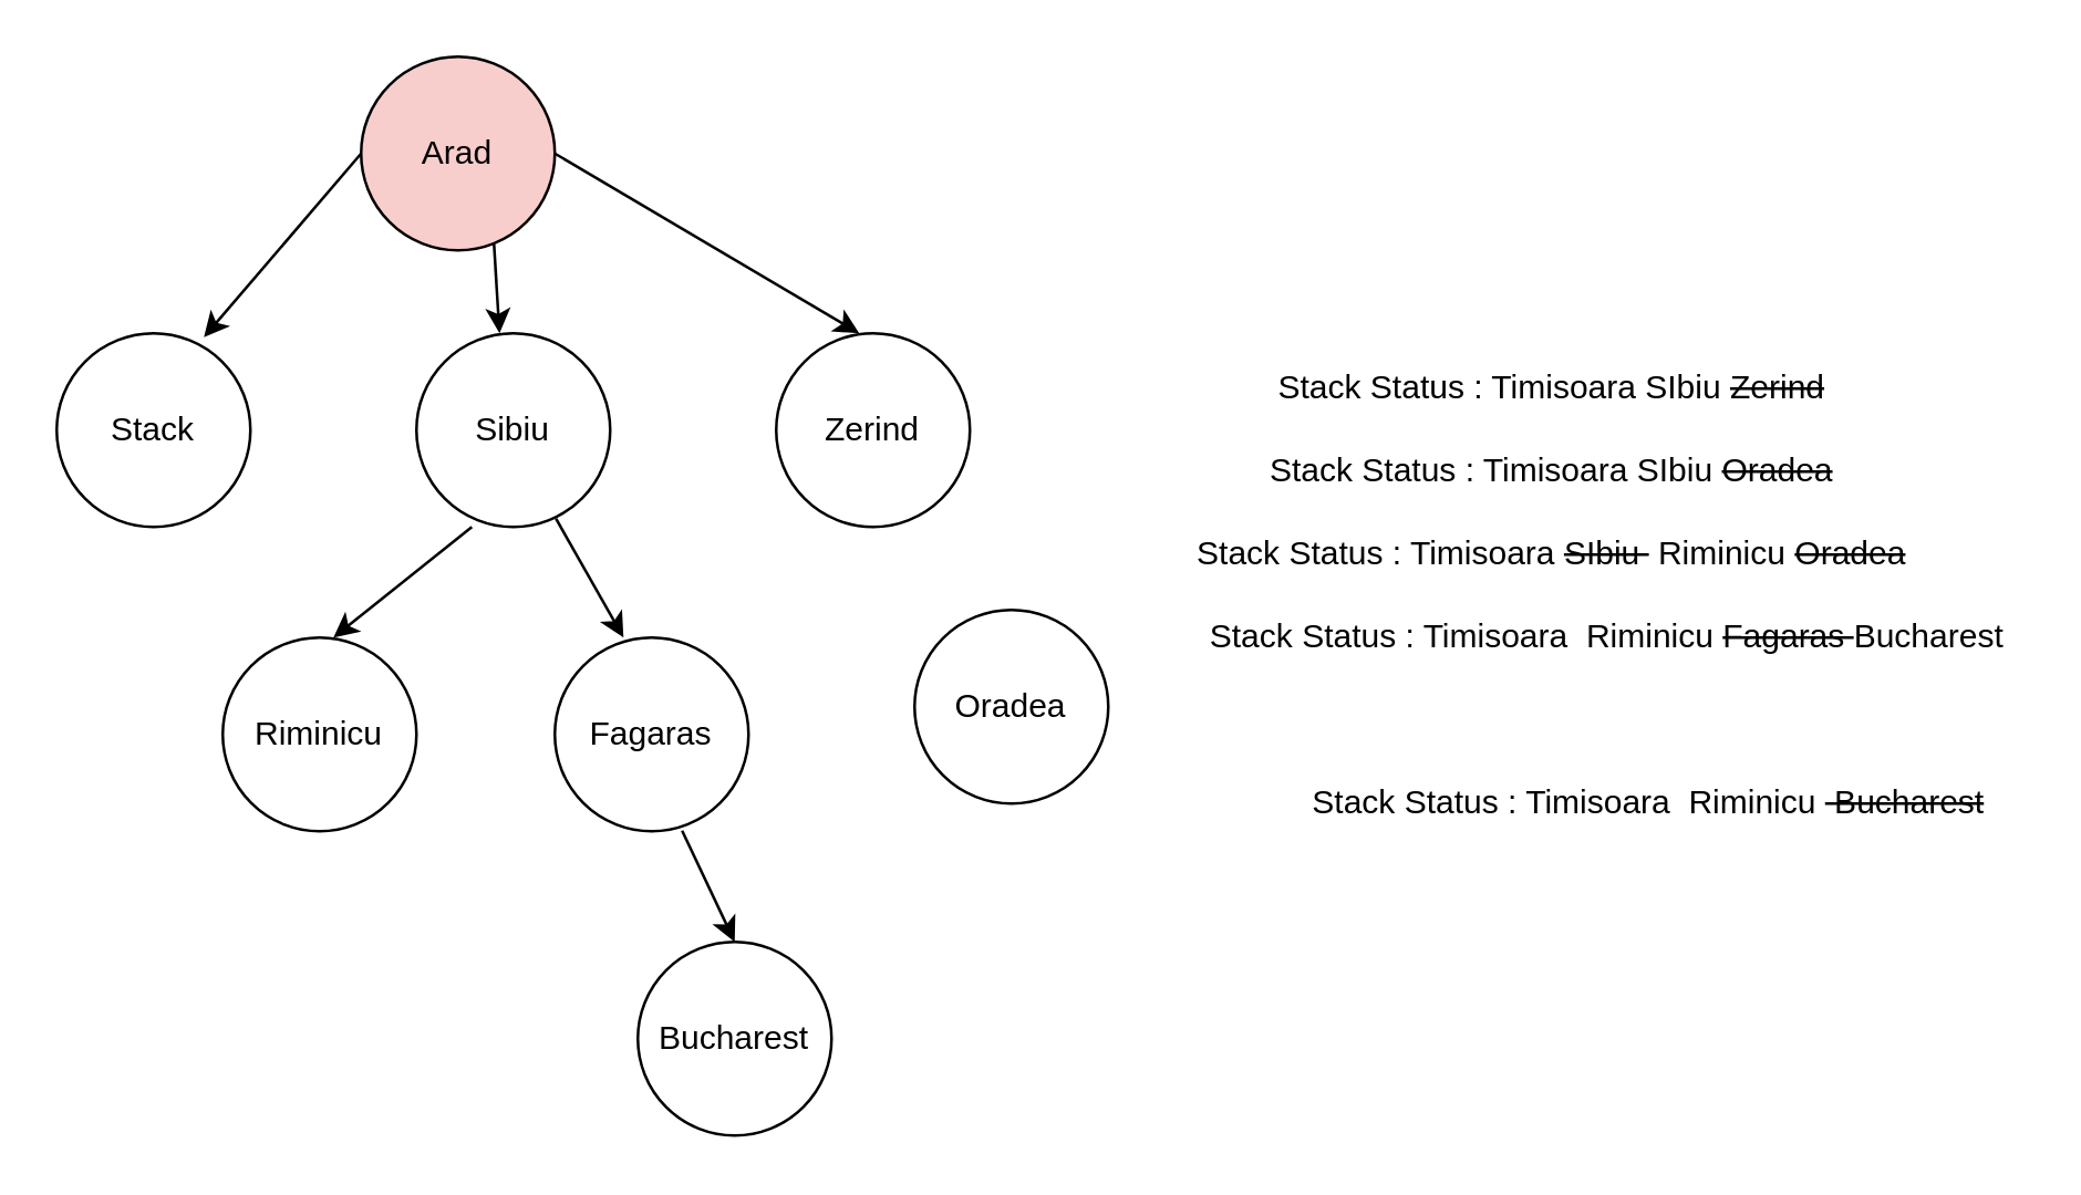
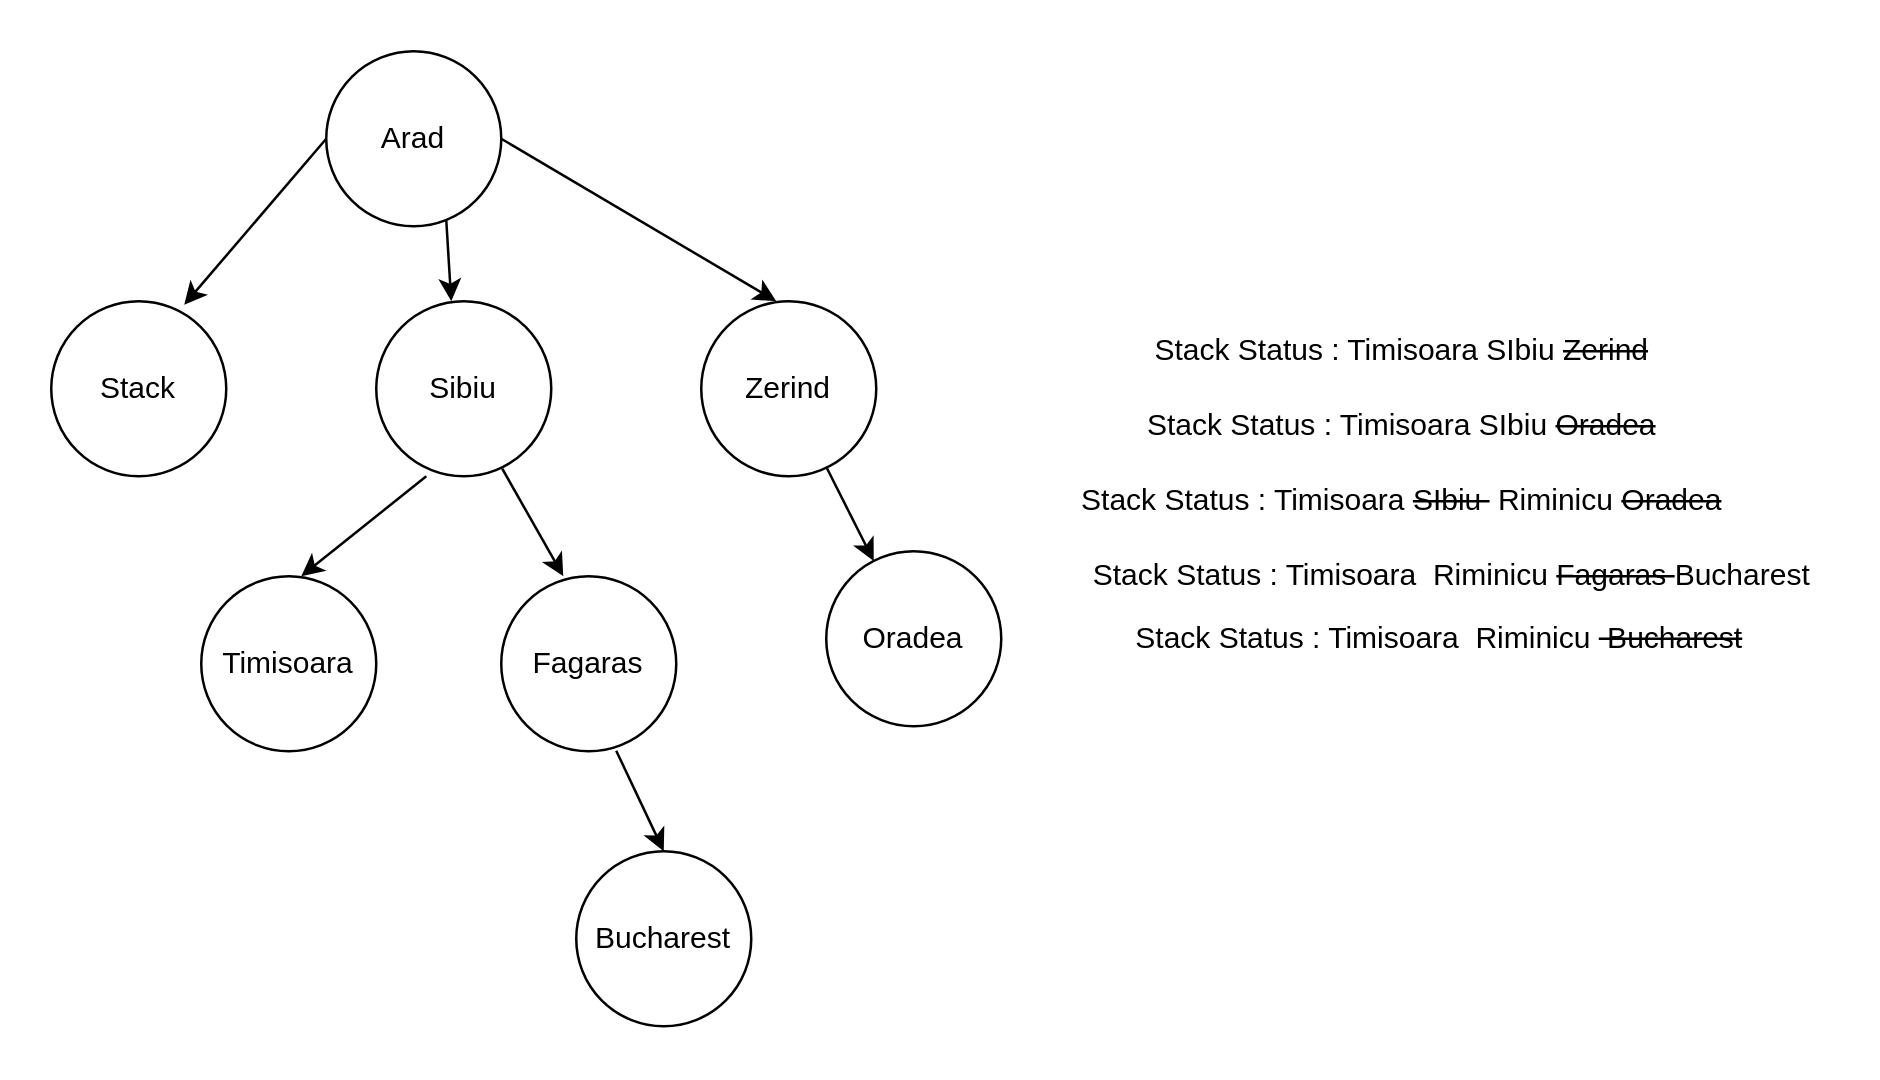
  <mxCell id="0" />
  <mxCell id="1" parent="0" />
- <mxCell id="2" value="Arad" style="ellipse;whiteSpace=wrap;html=1;aspect=fixed;fillColor=#f8cecc;" vertex="1" parent="1"><mxGeometry x="130" y="20" width="70" height="70" as="geometry" /></mxCell>
+ <mxCell id="2" value="Arad" style="ellipse;whiteSpace=wrap;html=1;aspect=fixed;" vertex="1" parent="1"><mxGeometry x="130" y="20" width="70" height="70" as="geometry" /></mxCell>
  <mxCell id="3" value="Stack" style="ellipse;whiteSpace=wrap;html=1;aspect=fixed;" vertex="1" parent="1"><mxGeometry x="20" y="120" width="70" height="70" as="geometry" /></mxCell>
  <mxCell id="4" value="Sibiu" style="ellipse;whiteSpace=wrap;html=1;aspect=fixed;" vertex="1" parent="1"><mxGeometry x="150" y="120" width="70" height="70" as="geometry" /></mxCell>
  <mxCell id="5" value="Zerind" style="ellipse;whiteSpace=wrap;html=1;aspect=fixed;" vertex="1" parent="1"><mxGeometry x="280" y="120" width="70" height="70" as="geometry" /></mxCell>
  <mxCell id="6" value="" style="endArrow=classic;html=1;rounded=0;entryX=0.76;entryY=0.02;entryDx=0;entryDy=0;entryPerimeter=0;exitX=0;exitY=0.5;exitDx=0;exitDy=0;" edge="1" parent="1" source="2" target="3"><mxGeometry width="50" height="50" relative="1" as="geometry"><mxPoint x="130" y="70" as="sourcePoint" /><mxPoint x="80" y="120" as="targetPoint" /></mxGeometry></mxCell>
  <mxCell id="7" value="" style="endArrow=classic;html=1;rounded=0;entryX=0.76;entryY=0.02;entryDx=0;entryDy=0;entryPerimeter=0;exitX=0.686;exitY=0.969;exitDx=0;exitDy=0;exitPerimeter=0;" edge="1" parent="1" source="2"><mxGeometry width="50" height="50" relative="1" as="geometry"><mxPoint x="236.8" y="53.6" as="sourcePoint" /><mxPoint x="180" y="120" as="targetPoint" /></mxGeometry></mxCell>
  <mxCell id="8" value="" style="endArrow=classic;html=1;rounded=0;entryX=0.76;entryY=0.02;entryDx=0;entryDy=0;entryPerimeter=0;exitX=1;exitY=0.5;exitDx=0;exitDy=0;" edge="1" parent="1" source="2"><mxGeometry width="50" height="50" relative="1" as="geometry"><mxPoint x="366.8" y="53.6" as="sourcePoint" /><mxPoint x="310" y="120" as="targetPoint" /></mxGeometry></mxCell>
  <mxCell id="9" value="Stack Status : Timisoara SIbiu &lt;strike&gt;Zerind&lt;/strike&gt;" style="text;html=1;align=center;verticalAlign=middle;resizable=0;points=[];autosize=1;strokeColor=none;fillColor=none;" vertex="1" parent="1"><mxGeometry x="455" y="130" width="210" height="20" as="geometry" /></mxCell>
  <mxCell id="10" value="Oradea" style="ellipse;whiteSpace=wrap;html=1;aspect=fixed;" vertex="1" parent="1"><mxGeometry x="330" y="220" width="70" height="70" as="geometry" /></mxCell>
+ <mxCell id="11" value="" style="endArrow=classic;html=1;rounded=0;exitX=0.714;exitY=0.946;exitDx=0;exitDy=0;exitPerimeter=0;" edge="1" parent="1" source="5" target="10"><mxGeometry width="50" height="50" relative="1" as="geometry"><mxPoint x="210" y="250" as="sourcePoint" /><mxPoint x="160" y="300" as="targetPoint" /></mxGeometry></mxCell>
  <mxCell id="12" value="Stack Status : Timisoara SIbiu &lt;strike&gt;Oradea&lt;/strike&gt;" style="text;html=1;align=center;verticalAlign=middle;resizable=0;points=[];autosize=1;strokeColor=none;fillColor=none;" vertex="1" parent="1"><mxGeometry x="450" y="160" width="220" height="20" as="geometry" /></mxCell>
  <mxCell id="13" value="Stack Status : Timisoara &lt;strike&gt;SIbiu&amp;nbsp;&lt;/strike&gt; Riminicu &lt;strike&gt;Oradea&lt;/strike&gt;" style="text;html=1;align=center;verticalAlign=middle;resizable=0;points=[];autosize=1;strokeColor=none;fillColor=none;" vertex="1" parent="1"><mxGeometry x="420" y="190" width="280" height="20" as="geometry" /></mxCell>
- <mxCell id="14" value="Riminicu" style="ellipse;whiteSpace=wrap;html=1;aspect=fixed;" vertex="1" parent="1"><mxGeometry x="80" y="230" width="70" height="70" as="geometry" /></mxCell>
+ <mxCell id="14" value="Timisoara" style="ellipse;whiteSpace=wrap;html=1;aspect=fixed;" vertex="1" parent="1"><mxGeometry x="80" y="230" width="70" height="70" as="geometry" /></mxCell>
  <mxCell id="15" value="Fagaras" style="ellipse;whiteSpace=wrap;html=1;aspect=fixed;" vertex="1" parent="1"><mxGeometry x="200" y="230" width="70" height="70" as="geometry" /></mxCell>
  <mxCell id="16" value="" style="endArrow=classic;html=1;rounded=0;exitX=0.286;exitY=1;exitDx=0;exitDy=0;exitPerimeter=0;" edge="1" parent="1" source="4"><mxGeometry width="50" height="50" relative="1" as="geometry"><mxPoint x="170" y="180" as="sourcePoint" /><mxPoint x="120" y="230" as="targetPoint" /></mxGeometry></mxCell>
  <mxCell id="17" value="" style="endArrow=classic;html=1;rounded=0;exitX=0.72;exitY=0.957;exitDx=0;exitDy=0;exitPerimeter=0;" edge="1" parent="1" source="4"><mxGeometry width="50" height="50" relative="1" as="geometry"><mxPoint x="270" y="190.21" as="sourcePoint" /><mxPoint x="224.81" y="230" as="targetPoint" /></mxGeometry></mxCell>
  <mxCell id="18" value="Stack Status : Timisoara &amp;nbsp;Riminicu &lt;strike&gt;Fagaras &lt;/strike&gt;Bucharest" style="text;html=1;align=center;verticalAlign=middle;resizable=0;points=[];autosize=1;strokeColor=none;fillColor=none;" vertex="1" parent="1"><mxGeometry x="430" y="220" width="300" height="20" as="geometry" /></mxCell>
  <mxCell id="19" value="Bucharest" style="ellipse;whiteSpace=wrap;html=1;aspect=fixed;" vertex="1" parent="1"><mxGeometry x="230" y="340" width="70" height="70" as="geometry" /></mxCell>
  <mxCell id="20" value="" style="endArrow=classic;html=1;rounded=0;entryX=0.5;entryY=0;entryDx=0;entryDy=0;exitX=0.657;exitY=0.997;exitDx=0;exitDy=0;exitPerimeter=0;" edge="1" parent="1" source="15" target="19"><mxGeometry width="50" height="50" relative="1" as="geometry"><mxPoint x="160" y="300" as="sourcePoint" /><mxPoint x="210" y="250" as="targetPoint" /></mxGeometry></mxCell>
- <mxCell id="21" value="Stack Status : Timisoara &amp;nbsp;Riminicu&amp;nbsp;&lt;strike&gt;&amp;nbsp;Bucharest&lt;/strike&gt;" style="text;html=1;align=center;verticalAlign=middle;resizable=0;points=[];autosize=1;strokeColor=none;fillColor=none;" vertex="1" parent="1"><mxGeometry x="465" y="280" width="260" height="20" as="geometry" /></mxCell>
+ <mxCell id="21" value="Stack Status : Timisoara &amp;nbsp;Riminicu&amp;nbsp;&lt;strike&gt;&amp;nbsp;Bucharest&lt;/strike&gt;" style="text;html=1;align=center;verticalAlign=middle;resizable=0;points=[];autosize=1;strokeColor=none;fillColor=none;" vertex="1" parent="1"><mxGeometry x="445" y="245" width="260" height="20" as="geometry" /></mxCell>
